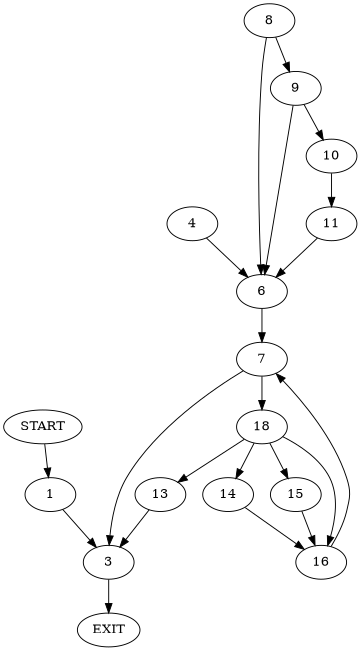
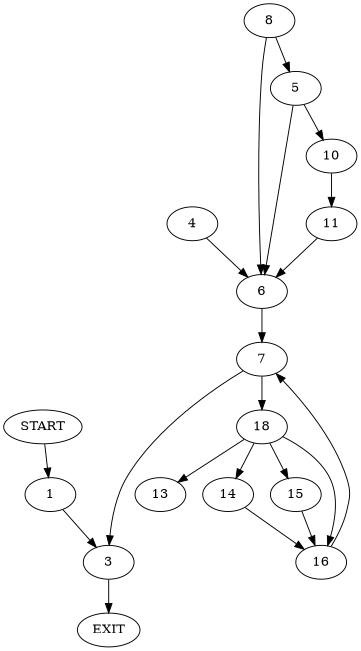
  digraph {
    n1 [label=START]
    1
    3
    n4 [label=EXIT]
    4
    6
    7
    8
-   9
+   9 [label=5]
    n10 [label=18]
    13
    14
    15
    16
    10
    11
    n1 -> 1
    1 -> 3
    3 -> n4
    4 -> 6
    6 -> 7
    7 -> 3
    7 -> n10
    8 -> 6
    8 -> 9
    9 -> 6
    9 -> 10
    n10 -> 13
    n10 -> 14
    n10 -> 15
    n10 -> 16
-   13 -> 3
    14 -> 16
    15 -> 16
    16 -> 7
    10 -> 11
    11 -> 6
  }
